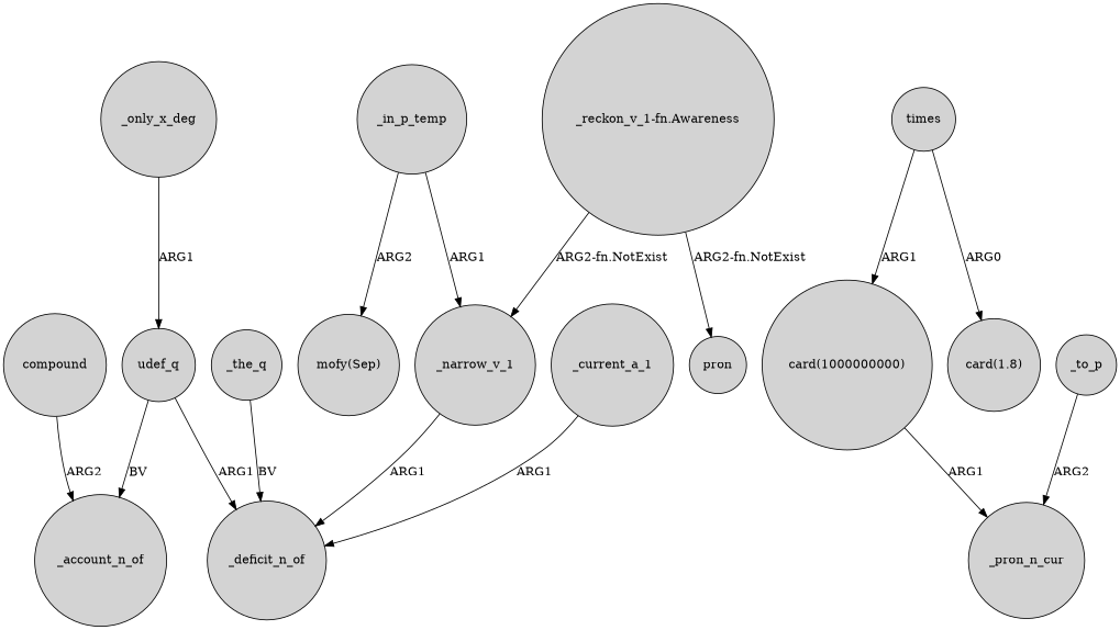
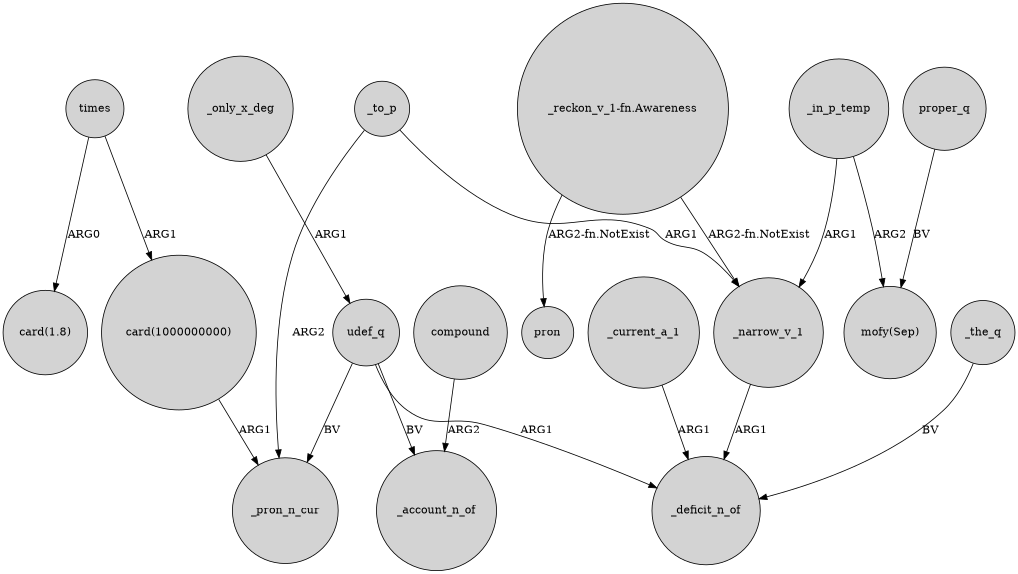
  digraph {
    node [shape=circle style=filled]
    _only_x_deg
    udef_q
    n3 [label=_pron_n_cur]
    _account_n_of
    _deficit_n_of
+   proper_q
    "mofy(Sep)"
    _in_p_temp
    _narrow_v_1
    times
    "card(1000000000)"
    "card(1.8)"
    _current_a_1
    "_reckon_v_1-fn.Awareness"
    pron
    compound
    _the_q
    _to_p
    _only_x_deg -> udef_q [label=ARG1]
+   udef_q -> n3 [label=BV]
    udef_q -> _account_n_of [label=BV]
    udef_q -> _deficit_n_of [label=ARG1]
+   proper_q -> "mofy(Sep)" [label=BV]
    _in_p_temp -> "mofy(Sep)" [label=ARG2]
    _in_p_temp -> _narrow_v_1 [label=ARG1]
    _narrow_v_1 -> _deficit_n_of [label=ARG1]
    times -> "card(1000000000)" [label=ARG1]
    times -> "card(1.8)" [label=ARG0]
    "card(1000000000)" -> n3 [label=ARG1]
    _current_a_1 -> _deficit_n_of [label=ARG1]
    "_reckon_v_1-fn.Awareness" -> _narrow_v_1 [label="ARG2-fn.NotExist"]
    "_reckon_v_1-fn.Awareness" -> pron [label="ARG2-fn.NotExist"]
    compound -> _account_n_of [label=ARG2]
    _the_q -> _deficit_n_of [label=BV]
    _to_p -> n3 [label=ARG2]
+   _to_p -> _narrow_v_1 [label=ARG1]
  }
